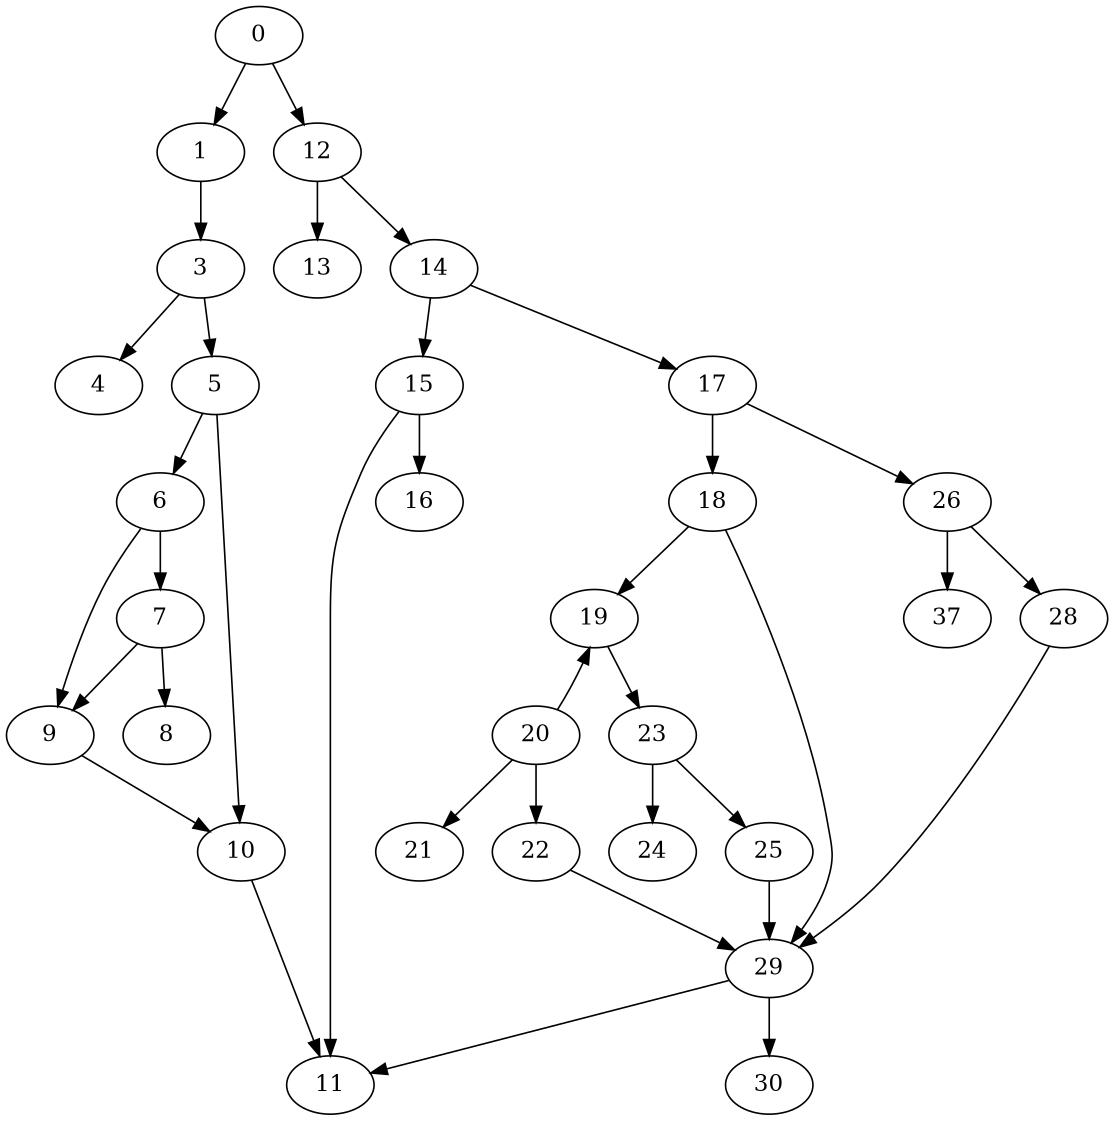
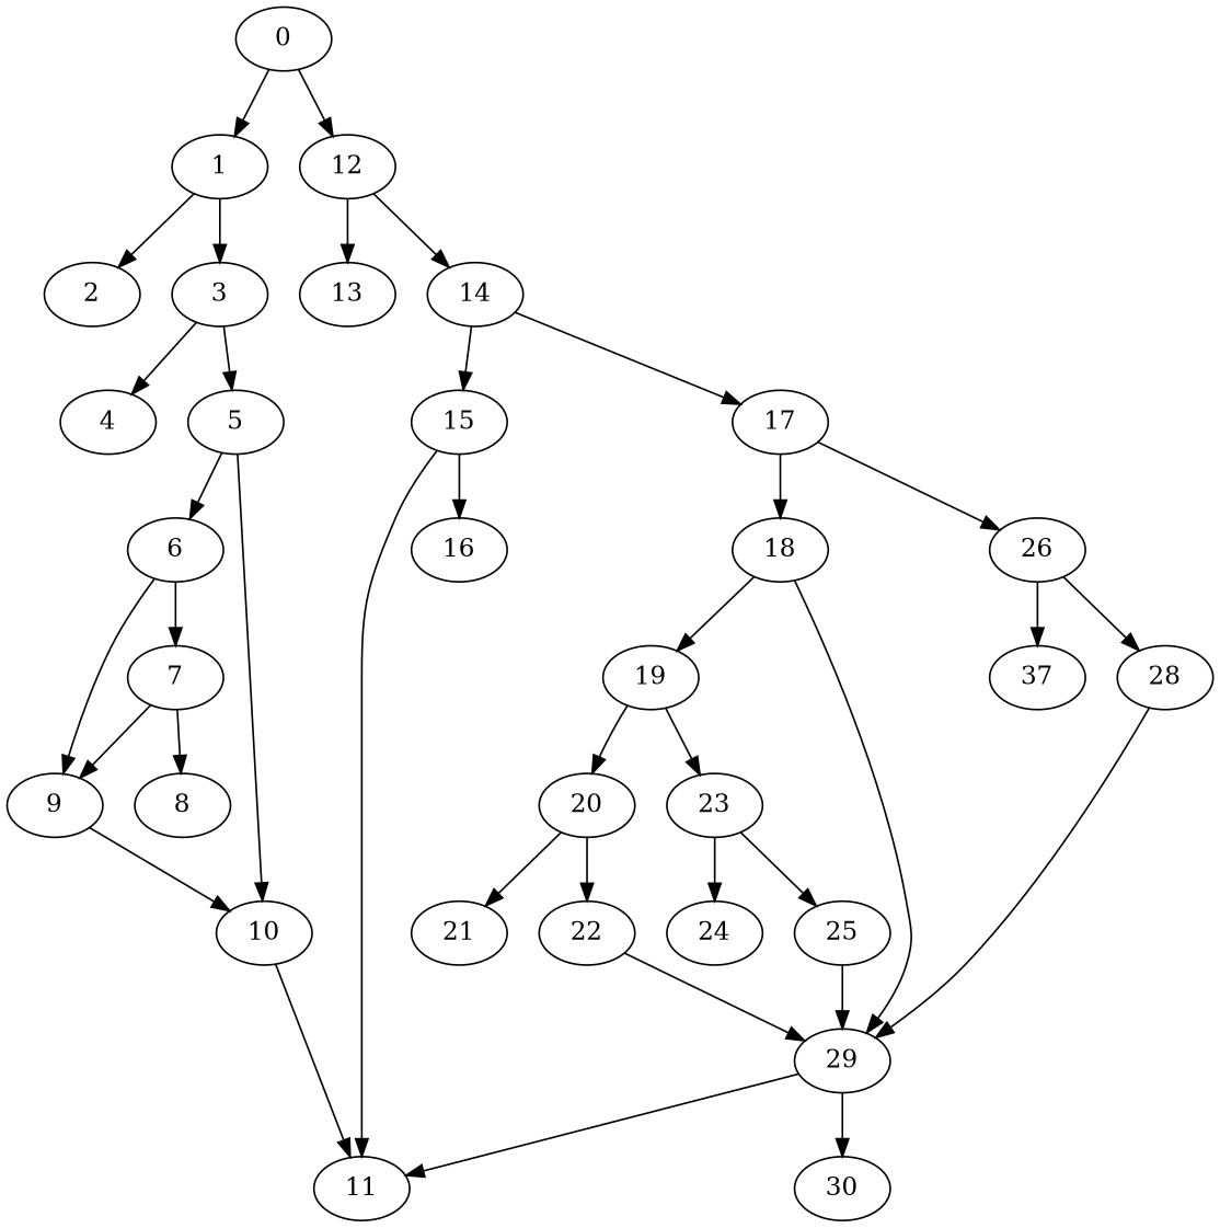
  digraph {
    0
    1
    12
+   2
    3
    13
    14
    4
    5
    6
    10
    7
    9
    11
    8
    15
    17
    16
    18
    26
    19
    29
    n23 [label=37]
    28
    20
    23
    30
    21
    22
    24
    25
    0 -> 1
    0 -> 12
+   1 -> 2
    1 -> 3
    12 -> 13
    12 -> 14
    3 -> 4
    3 -> 5
    14 -> 15
    14 -> 17
    5 -> 6
    5 -> 10
    6 -> 7
    6 -> 9
    10 -> 11
    7 -> 9
    7 -> 8
    9 -> 10
    15 -> 11
    15 -> 16
    17 -> 18
    17 -> 26
    18 -> 19
    18 -> 29
    26 -> n23
    26 -> 28
-   20 -> 19
+   19 -> 20
    19 -> 23
    29 -> 11
    29 -> 30
    28 -> 29
    20 -> 21
    20 -> 22
    23 -> 24
    23 -> 25
    22 -> 29
    25 -> 29
  }
